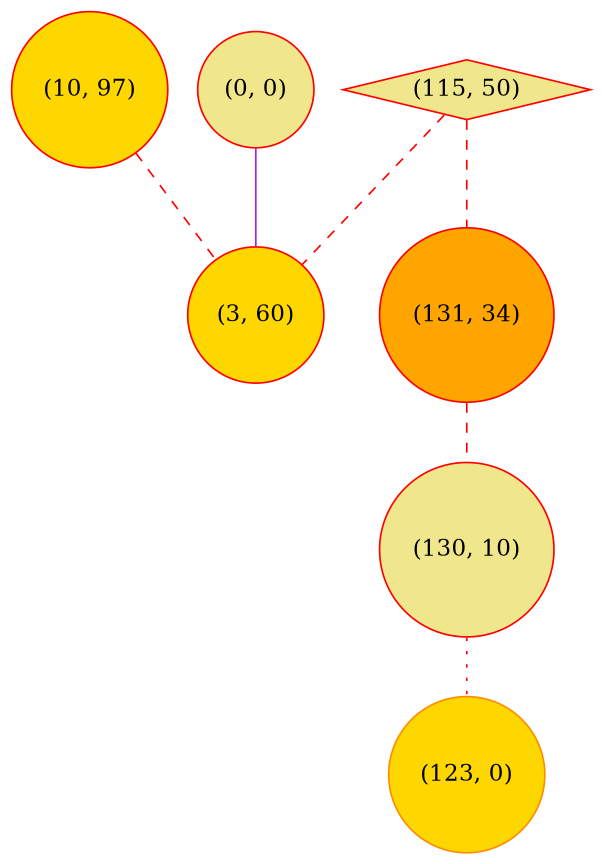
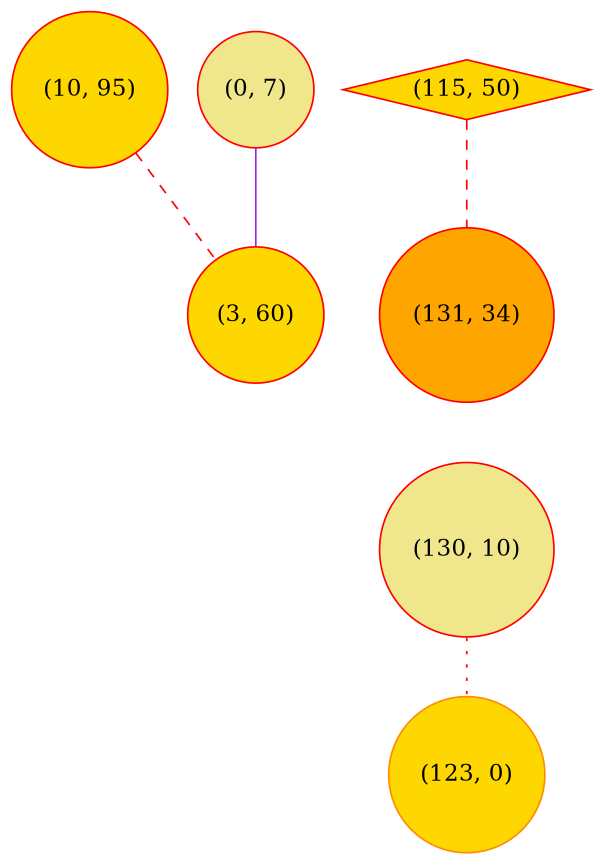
  graph {
    node [color=red fillcolor=gold shape=circle style=filled]
    edge [color=red style=dashed weight=1]
-   "(10, 95)" [label="(10, 97)"]
+   "(10, 95)"
    "(3, 60)"
-   "(115, 50)" [fillcolor=khaki shape=diamond]
+   "(115, 50)" [shape=diamond]
    "(131, 34)" [fillcolor=orange]
    "(130, 10)" [fillcolor=khaki]
-   "(0, 0)" [fillcolor=khaki]
+   "(0, 0)" [fillcolor=khaki label="(0, 7)"]
    n7 [color=darkorange label="(123, 0)"]
    "(10, 95)" -- "(3, 60)"
-   "(115, 50)" -- "(3, 60)"
    "(115, 50)" -- "(131, 34)"
-   "(131, 34)" -- "(130, 10)"
    "(130, 10)" -- n7 [style=dotted]
    "(0, 0)" -- "(3, 60)" [color=purple style=solid weight=4]
  }
